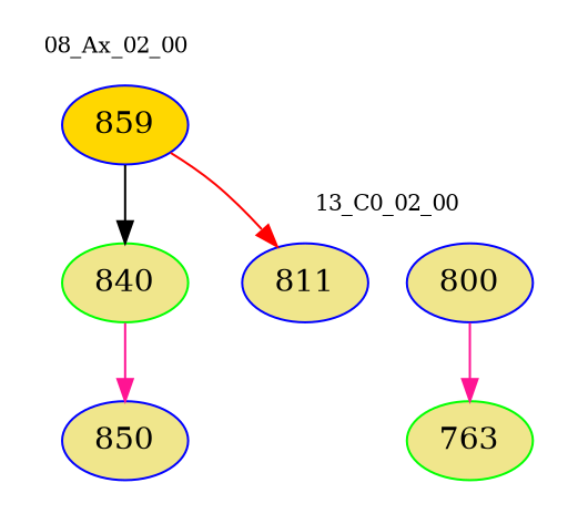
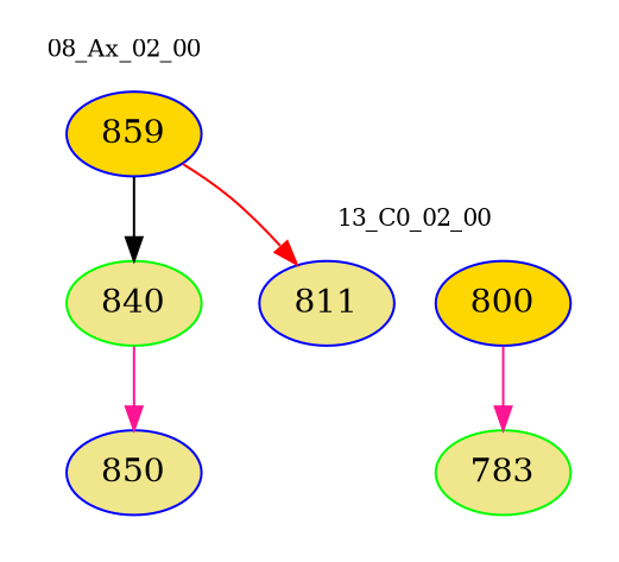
  digraph {
    node [color=blue fillcolor=khaki style=filled]
    edge [color=deeppink]
    n1 [fillcolor=gold label=859]
    n2 [color=green label=840]
    n3 [label=850]
-   n4 [label=800]
-   n5 [color=green label=763]
+   n4 [fillcolor=gold label=800]
+   n5 [color=green label=783]
    n6 [label=811]
    subgraph cluster_1 {
      color=white
      fontsize=10
      label="08_Ax_02_00"
      n1
      n2
      n3
    }
    subgraph cluster_2 {
      color=white
      fontsize=10
      label="13_C0_02_00"
      n4
      n5
      n6
    }
    n1 -> n2 [color=black]
    n1 -> n6 [color=red]
    n2 -> n3
    n4 -> n5
  }
